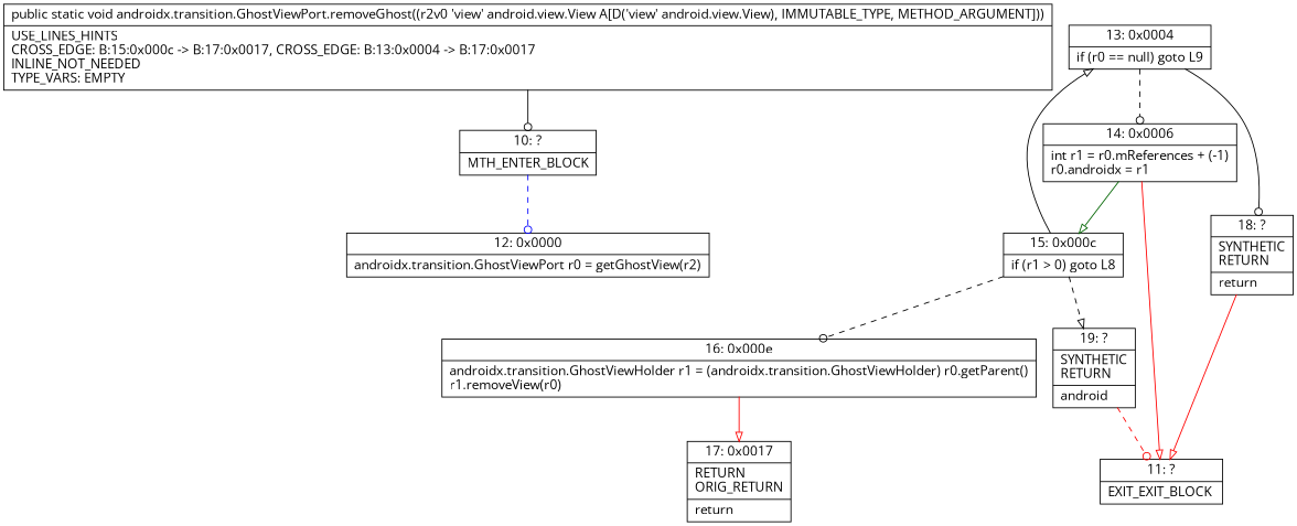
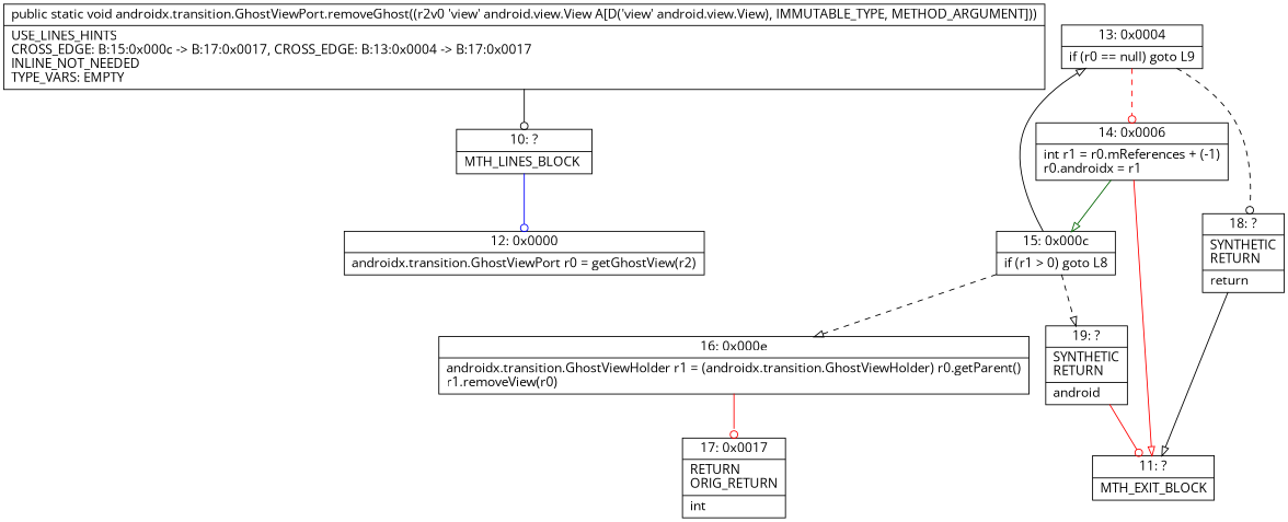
  digraph {
    fontname="Open Sans"
    node [fontname="Open Sans" shape=record]
    edge [arrowhead=odot color=black fontname="Open Sans"]
-   n1 [label="{10\:\ ?|MTH_ENTER_BLOCK\l}"]
+   n1 [label="{10\:\ ?|MTH_LINES_BLOCK\l}"]
    n2 [label="{12\:\ 0x0000|androidx.transition.GhostViewPort r0 = getGhostView(r2)\l}"]
    n3 [label="{13\:\ 0x0004|if (r0 == null) goto L9\l}"]
    n4 [label="{14\:\ 0x0006|int r1 = r0.mReferences + (\-1)\lr0.androidx = r1\l}"]
    n5 [label="{18\:\ ?|SYNTHETIC\lRETURN\l|return\l}"]
    n6 [label="{15\:\ 0x000c|if (r1 \> 0) goto L8\l}"]
-   n7 [label="{11\:\ ?|EXIT_EXIT_BLOCK\l}"]
+   n7 [label="{11\:\ ?|MTH_EXIT_BLOCK\l}"]
    n8 [label="{16\:\ 0x000e|androidx.transition.GhostViewHolder r1 = (androidx.transition.GhostViewHolder) r0.getParent()\lr1.removeView(r0)\l}"]
    n9 [label="{19\:\ ?|SYNTHETIC\lRETURN\l|android\l}"]
-   n10 [label="{17\:\ 0x0017|RETURN\lORIG_RETURN\l|return\l}"]
+   n10 [label="{17\:\ 0x0017|RETURN\lORIG_RETURN\l|int\l}"]
    n11 [label="{public static void androidx.transition.GhostViewPort.removeGhost((r2v0 'view' android.view.View A[D('view' android.view.View), IMMUTABLE_TYPE, METHOD_ARGUMENT]))  | USE_LINES_HINTS\lCROSS_EDGE: B:15:0x000c \-\> B:17:0x0017, CROSS_EDGE: B:13:0x0004 \-\> B:17:0x0017\lINLINE_NOT_NEEDED\lTYPE_VARS: EMPTY\l}"]
-   n1 -> n2 [color=blue style=dashed]
-   n3 -> n4 [style=dashed]
-   n3 -> n5
+   n1 -> n2 [color=blue]
+   n3 -> n4 [color=red style=dashed]
+   n3 -> n5 [style=dashed]
    n4 -> n6 [arrowhead=onormal color=darkgreen]
    n4 -> n7 [arrowhead=onormal color=red]
-   n5 -> n7 [arrowhead=onormal color=red]
+   n5 -> n7 [arrowhead=onormal]
    n6 -> n3 [arrowhead=onormal]
-   n6 -> n8 [style=dashed]
+   n6 -> n8 [arrowhead=onormal style=dashed]
    n6 -> n9 [arrowhead=onormal style=dashed]
-   n8 -> n10 [arrowhead=onormal color=red]
-   n9 -> n7 [color=red style=dashed]
+   n8 -> n10 [color=red]
+   n9 -> n7 [color=red]
    n11 -> n1
  }
